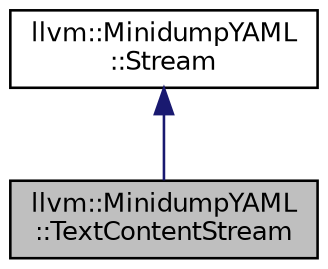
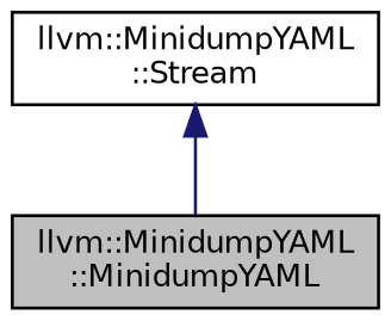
  digraph {
    node [color=black fontname=Helvetica fontsize=10 shape=box]
-   n1 [fillcolor=grey75 fontcolor=black height=0.2 label="llvm::MinidumpYAML\l::TextContentStream" style=filled width=0.4]
+   n1 [fillcolor=grey75 fontcolor=black height=0.2 label="llvm::MinidumpYAML\l::MinidumpYAML" style=filled width=0.4]
    n2 [height=0.2 label="llvm::MinidumpYAML\l::Stream" width=0.4]
    n2 -> n1 [color=midnightblue dir=back fontname=Helvetica fontsize=10 labelfontname=Helvetica labelfontsize=10 style=solid]
  }
